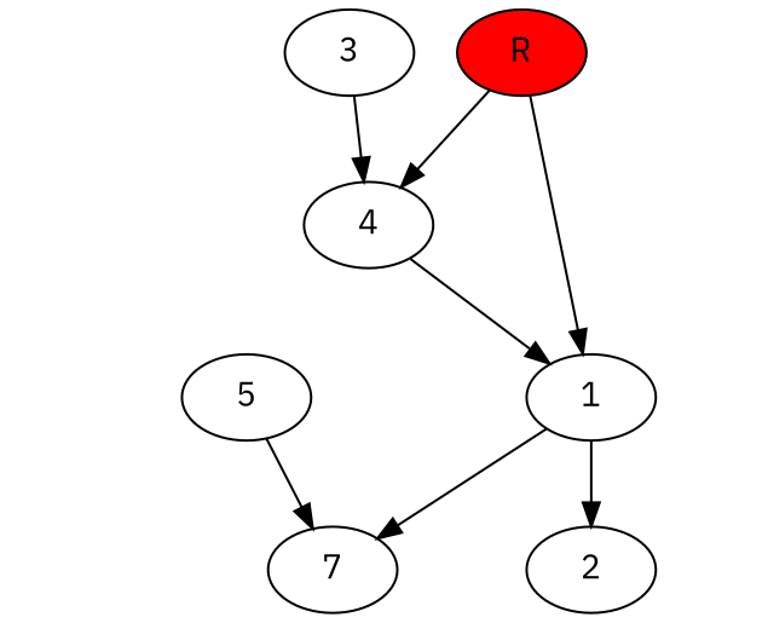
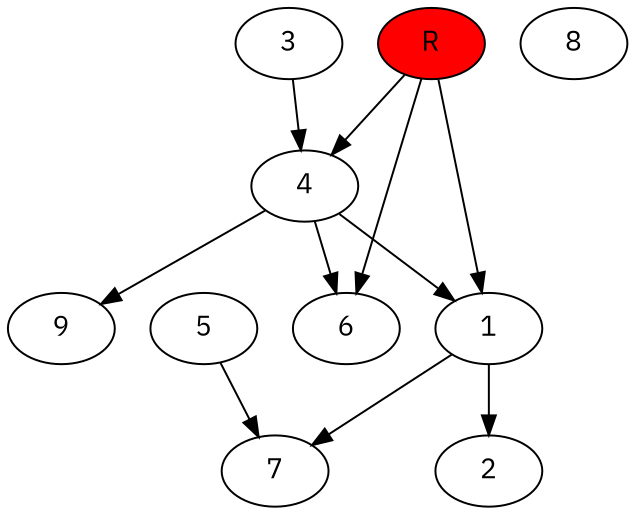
  digraph {
    fontname="IBM Plex Sans"
    node [fontname="IBM Plex Sans"]
    edge [fontname="IBM Plex Sans"]
    1
    2
    7
    3
    4
+   6
+   9
    5
+   8
    R [fillcolor="#ff0000" style=filled]
    1 -> 2
    1 -> 7
    3 -> 4
    4 -> 1
+   4 -> 6
+   4 -> 9
    5 -> 7
    R -> 1
    R -> 4
+   R -> 6
  }
